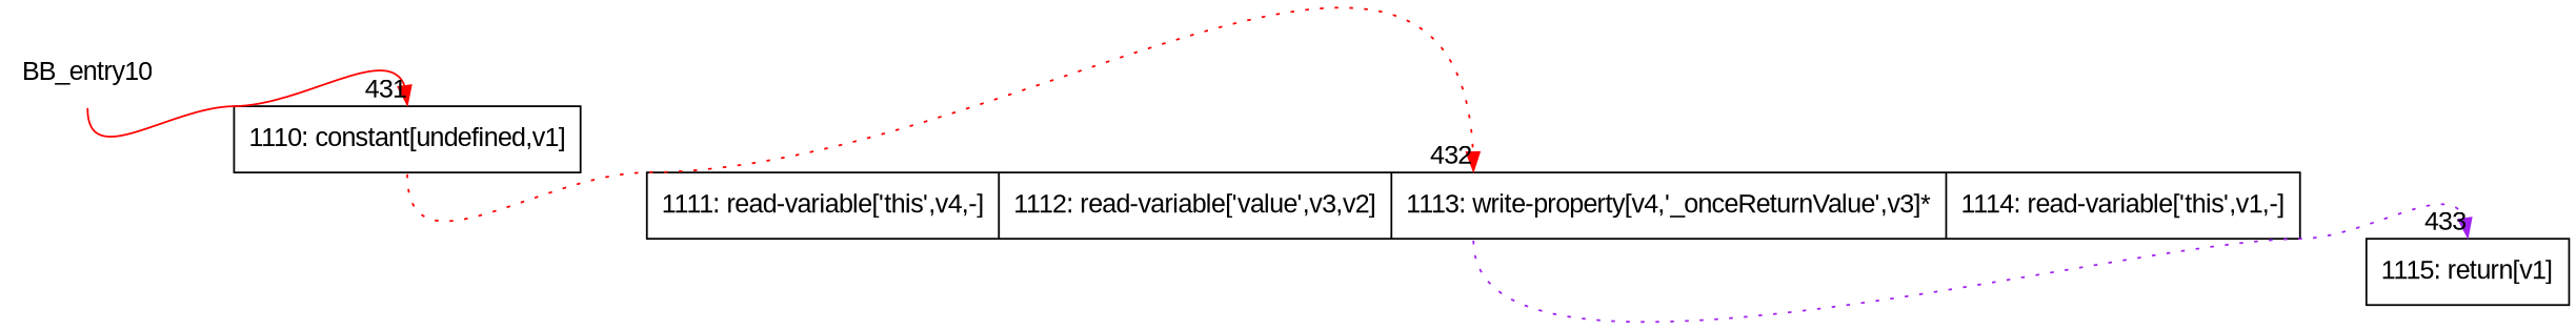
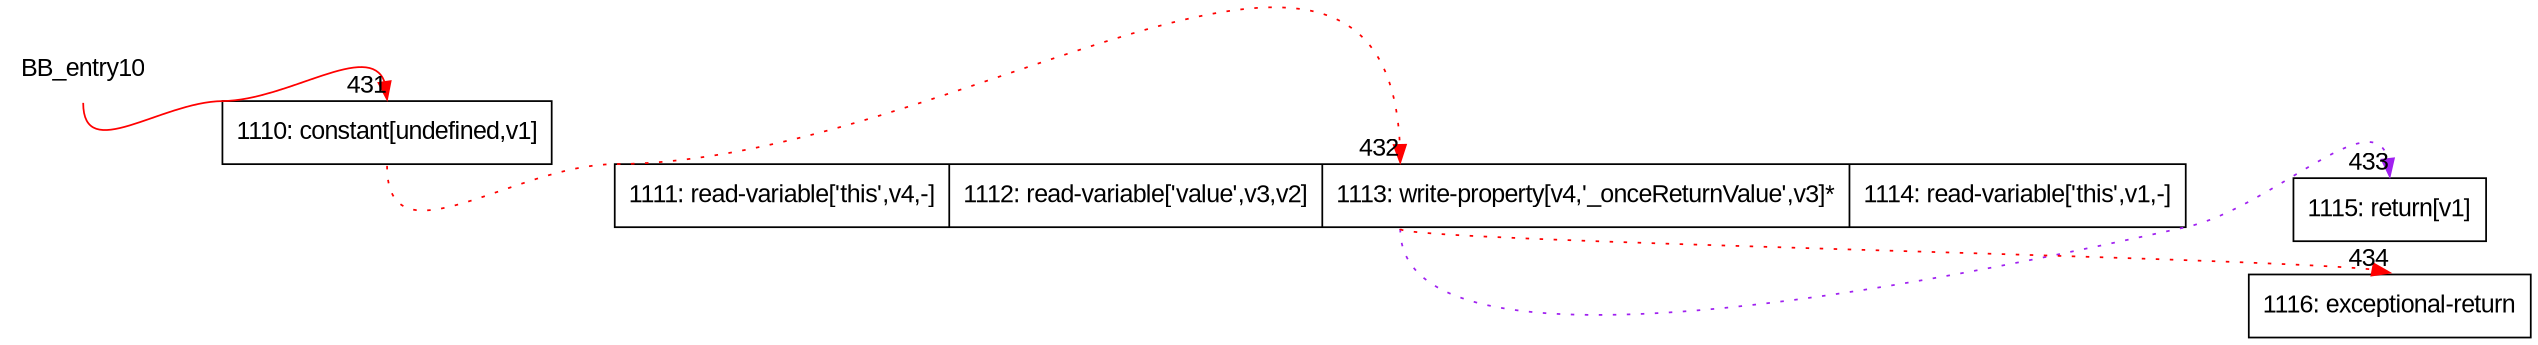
  digraph {
    fontname="Liberation Sans"
    rankdir=LR
    node [fontname="Liberation Sans" shape=record]
    edge [color=red fontname="Liberation Sans" headport=n style=dotted tailport=s]
    n1 [label=BB_entry10 shape=none]
    n2 [label="{1110: constant[undefined,v1]}"]
    n3 [label="{1111: read-variable['this',v4,-]|1112: read-variable['value',v3,v2]|1113: write-property[v4,'_onceReturnValue',v3]*|1114: read-variable['this',v1,-]}"]
    n4 [label="{1115: return[v1]}"]
+   n5 [label="{1116: exceptional-return}"]
    n1 -> n2 [headlabel="    431" style=solid]
    n2 -> n3 [headlabel="      432"]
    n3 -> n4 [color=purple headlabel="      433"]
+   n3 -> n5 [headlabel="      434"]
  }
